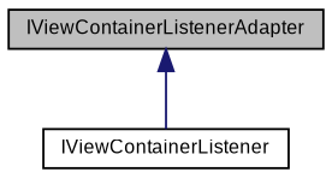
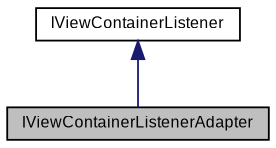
  digraph {
    node [color=black fontname=Arial fontsize=9 shape=record]
    n1 [fillcolor=grey75 fontcolor=black height=0.2 label=IViewContainerListenerAdapter style=filled width=0.4]
    n2 [height=0.2 label=IViewContainerListener width=0.4]
-   n1 -> n2 [color=midnightblue dir=back fontname=Arial fontsize=9 labelfontname=Arial labelfontsize=9 style=solid]
+   n2 -> n1 [color=midnightblue dir=back fontname=Arial fontsize=9 labelfontname=Arial labelfontsize=9 style=solid]
  }
